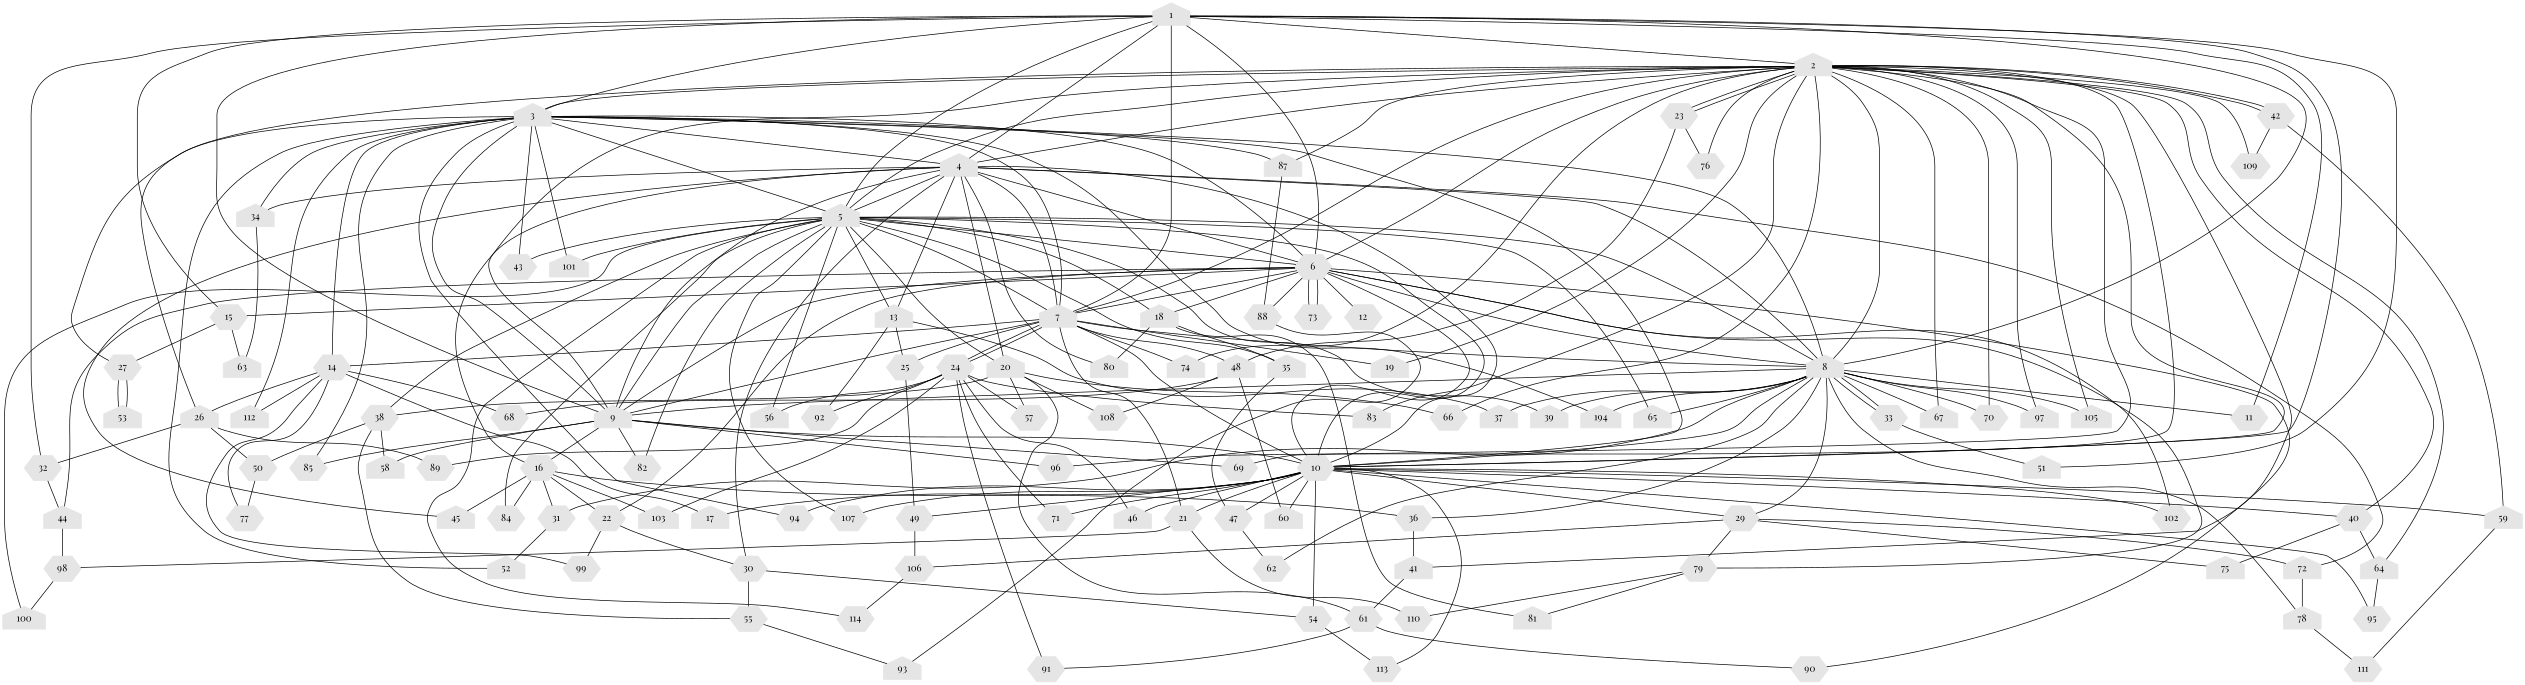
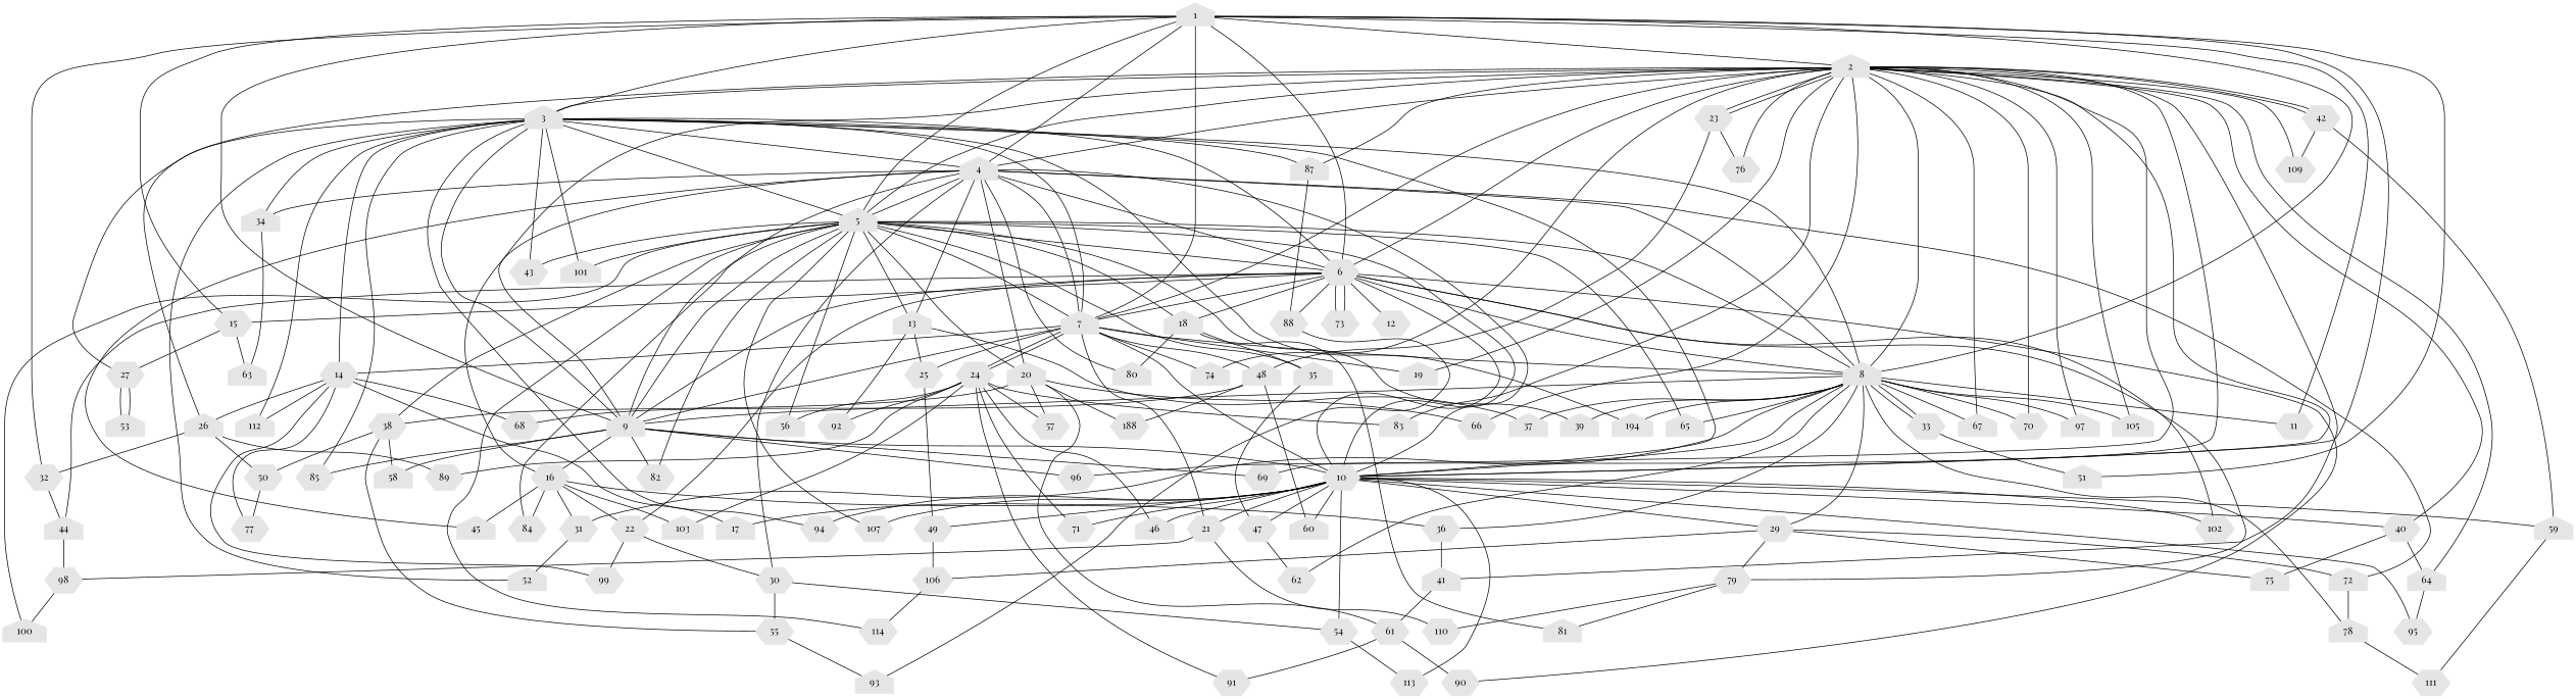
  graph {
    fontname="Playfair Display"
    node [color=gray90 fontname="Playfair Display" shape=hexagon style=filled]
    edge [fontname="Playfair Display"]
    1 [shape=house]
    2 [shape=house]
    3 [shape=house]
    4 [shape=house]
    5 [shape=house]
    6
    7 [shape=house]
    8 [shape=house]
    9 [shape=house]
    10
    11
    15
    32
    51 [shape=house]
    19 [shape=house]
    23
    26 [shape=house]
    40
    41 [shape=house]
    42
    64 [shape=house]
    66
    67 [shape=house]
    69
    70
    74 [shape=house]
    76
    83 [shape=house]
    87 [shape=house]
    96
    97 [shape=house]
    105 [shape=house]
    109
    14
    27
    34 [shape=house]
    43
    52 [shape=house]
    85
    94
    101 [shape=house]
    n42 [label=194 shape=house]
    112 [shape=house]
    13 [shape=house]
    16
    20 [shape=house]
    30
    45 [shape=house]
    72 [shape=house]
    80 [shape=house]
    18 [shape=house]
    35 [shape=house]
    38
    39 [shape=house]
    56 [shape=house]
    65 [shape=house]
    82
    84
    100 [shape=house]
    107
    114
    12
    22
    44 [shape=house]
    73
    79
    88
    90
    102
    21
    24
    25
    48 [shape=house]
    29
    31
    33
    36
    37 [shape=house]
    62
    78 [shape=house]
    58 [shape=house]
    17 [shape=house]
    46 [shape=house]
    47
    49
    54
    59 [shape=house]
    60 [shape=house]
    71
    95
    113
    63 [shape=house]
    89
    50
    75 [shape=house]
    61
    68
    77
    99
    53 [shape=house]
    92
    103 [shape=house]
    57
-   108
+   108 [label=188]
    55
    81 [shape=house]
    98
    110
    93 [shape=house]
    91
    106
    111
    1 -- 2
    1 -- 3
    1 -- 4
    1 -- 5
    1 -- 6
    1 -- 7
    1 -- 8
    1 -- 9
    1 -- 10
    1 -- 11
    1 -- 15
    1 -- 32
    1 -- 51
    2 -- 3
    2 -- 4
    2 -- 5
    2 -- 6
    2 -- 7
    2 -- 8
    2 -- 9
    2 -- 10
    2 -- 19
    2 -- 23
    2 -- 23
    2 -- 26
    2 -- 40
    2 -- 41
    2 -- 42
    2 -- 42
    2 -- 64
    2 -- 66
    2 -- 67
    2 -- 69
    2 -- 70
    2 -- 74
    2 -- 76
    2 -- 83
    2 -- 87
    2 -- 96
    2 -- 97
    2 -- 105
    2 -- 109
    3 -- 4
    3 -- 5
    3 -- 6
    3 -- 7
    3 -- 8
    3 -- 9
    3 -- 10
    3 -- 87
    3 -- 14
    3 -- 27
    3 -- 34
    3 -- 43
    3 -- 52
    3 -- 85
    3 -- 94
    3 -- 101
    3 -- n42
    3 -- 112
    4 -- 5
    4 -- 6
    4 -- 7
    4 -- 8
    4 -- 9
    4 -- 10
    4 -- 34
    4 -- 13
    4 -- 16
    4 -- 20
    4 -- 30
    4 -- 45
    4 -- 72
    4 -- 80
    5 -- 6
    5 -- 7
    5 -- 8
    5 -- 9
    5 -- 10
    5 -- 43
    5 -- 101
    5 -- 13
    5 -- 20
    5 -- 18
    5 -- 35
    5 -- 38
    5 -- 39
    5 -- 56
    5 -- 65
    5 -- 82
    5 -- 84
    5 -- 100
    5 -- 107
    5 -- 114
    6 -- 7
    6 -- 8
    6 -- 9
    6 -- 10
    6 -- 15
    6 -- 18
    6 -- 12
    6 -- 22
    6 -- 44
    6 -- 73
    6 -- 73
    6 -- 79
    6 -- 88
    6 -- 90
    6 -- 102
    7 -- 8
    7 -- 9
    7 -- 10
    7 -- 19
    7 -- 74
    7 -- 14
    7 -- 21
    7 -- 24
    7 -- 24
    7 -- 25
    7 -- 48
    8 -- 9
    8 -- 10
    8 -- 11
    8 -- 67
    8 -- 70
    8 -- 97
    8 -- 105
    8 -- n42
    8 -- 39
    8 -- 65
    8 -- 29
    8 -- 31
    8 -- 33
    8 -- 33
    8 -- 36
    8 -- 37
    8 -- 62
    8 -- 78
    9 -- 10
    9 -- 69
    9 -- 96
    9 -- 85
    9 -- 16
    9 -- 82
    9 -- 58
    10 -- 40
    10 -- 94
    10 -- 107
    10 -- 102
    10 -- 21
    10 -- 29
    10 -- 17
    10 -- 46
    10 -- 47
    10 -- 49
    10 -- 54
    10 -- 59
    10 -- 60
    10 -- 71
    10 -- 95
    10 -- 113
    15 -- 27
    15 -- 63
    32 -- 44
    23 -- 76
    23 -- 48
    26 -- 32
    26 -- 89
    26 -- 50
    40 -- 64
    40 -- 75
    41 -- 61
    42 -- 109
    42 -- 59
    64 -- 95
    87 -- 88
    14 -- 26
    14 -- 112
    14 -- 17
    14 -- 68
    14 -- 77
    14 -- 99
    27 -- 53
    27 -- 53
    34 -- 63
    13 -- 25
    13 -- 37
    13 -- 92
    16 -- 45
    16 -- 84
    16 -- 22
    16 -- 31
    16 -- 36
    16 -- 103
    20 -- 66
    20 -- 38
    20 -- 61
    20 -- 57
    20 -- 108
    30 -- 54
    30 -- 55
    72 -- 78
    18 -- 80
    18 -- 35
    18 -- 81
    35 -- 47
    38 -- 58
    38 -- 50
    38 -- 55
    22 -- 30
    22 -- 99
    44 -- 98
    79 -- 81
    79 -- 110
    88 -- 93
    21 -- 98
    21 -- 110
    24 -- 83
    24 -- 56
    24 -- 46
    24 -- 71
    24 -- 89
    24 -- 92
    24 -- 103
    24 -- 57
    24 -- 91
    25 -- 49
    48 -- 60
    48 -- 68
    48 -- 108
    29 -- 72
    29 -- 79
    29 -- 75
    29 -- 106
    31 -- 52
    33 -- 51
    36 -- 41
    78 -- 111
    47 -- 62
    49 -- 106
    54 -- 113
    59 -- 111
    50 -- 77
    61 -- 90
    61 -- 91
    55 -- 93
    98 -- 100
    106 -- 114
  }
